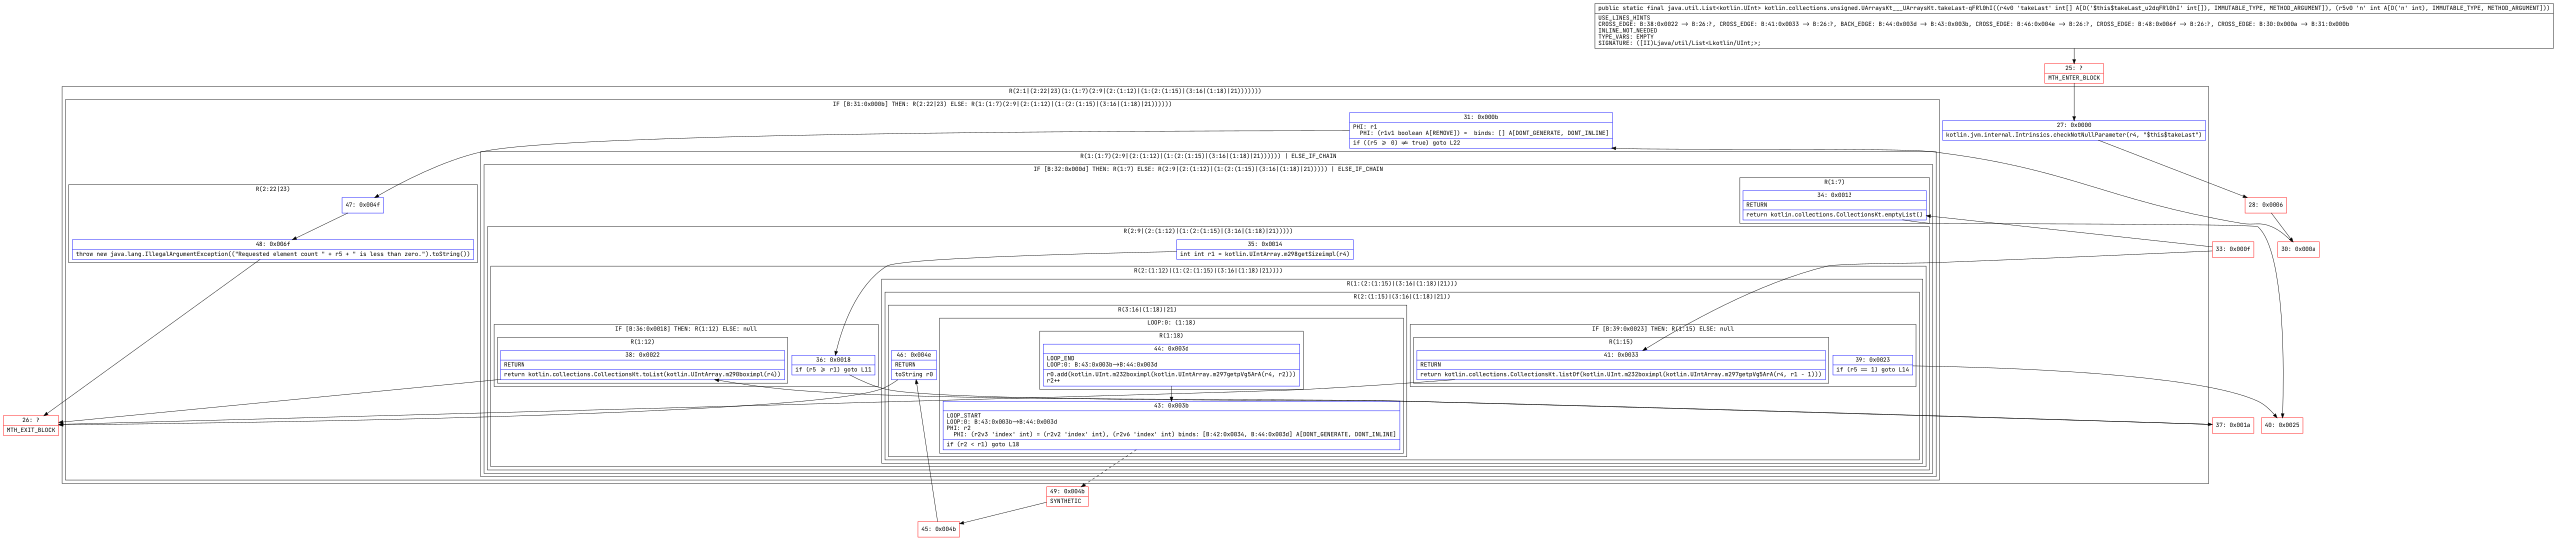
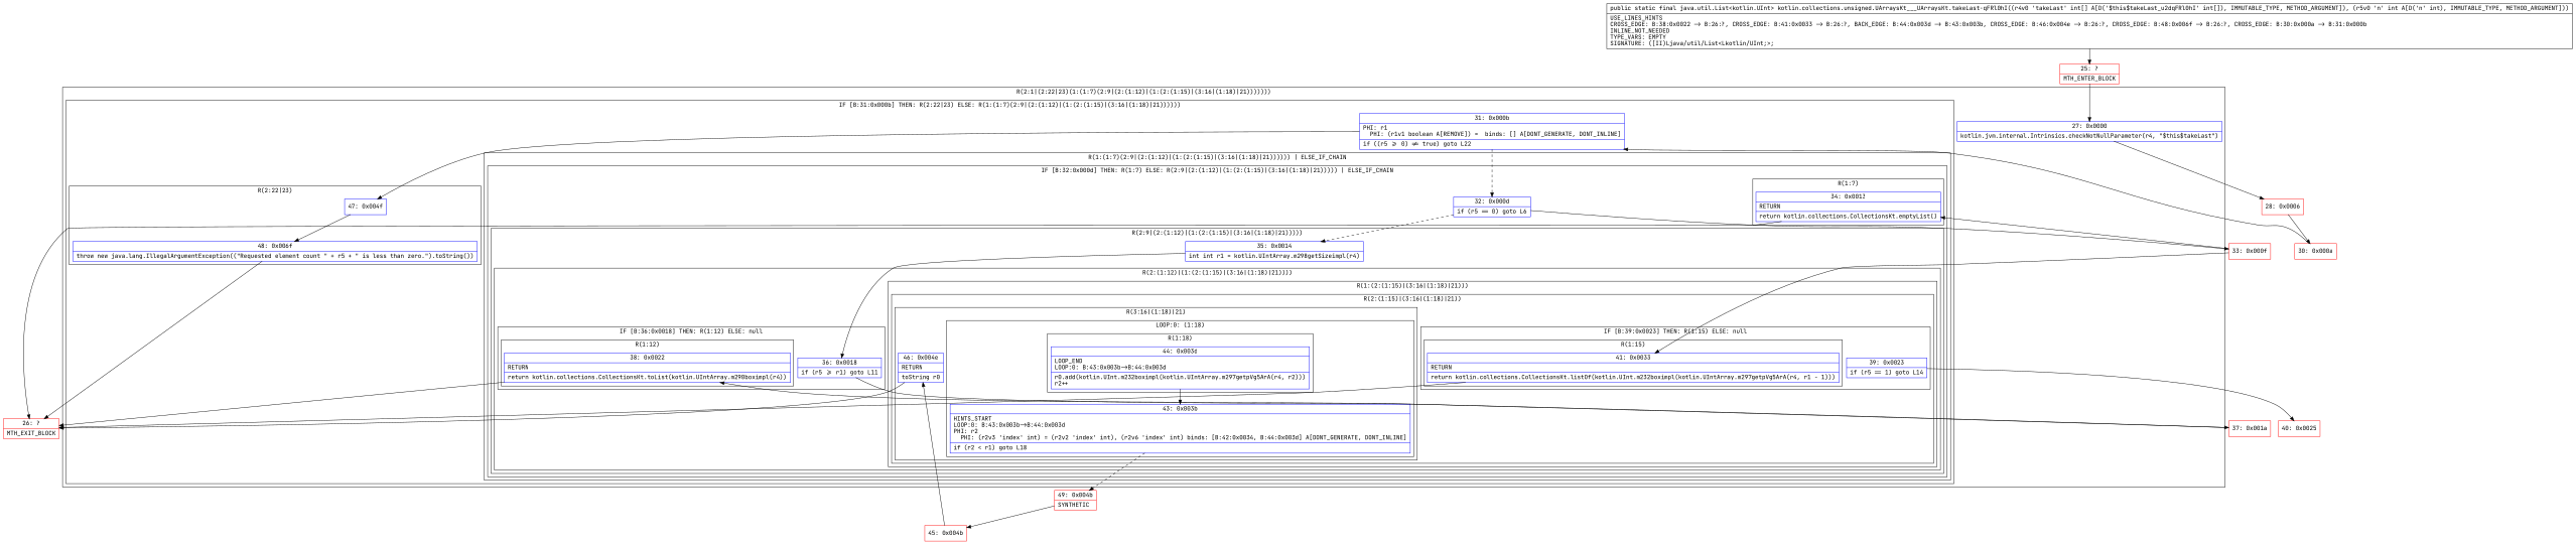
  digraph {
    fontname="JetBrains Mono"
    node [color=blue fontname="JetBrains Mono" shape=record]
    edge [fontname="JetBrains Mono"]
    n1 [label="{47\:\ 0x004f}"]
    n2 [label="{48\:\ 0x006f|throw new java.lang.IllegalArgumentException((\"Requested element count \" + r5 + \" is less than zero.\").toString())\l}"]
    n3 [label="{34\:\ 0x0013|RETURN\l|return kotlin.collections.CollectionsKt.emptyList()\l}"]
    n4 [label="{38\:\ 0x0022|RETURN\l|return kotlin.collections.CollectionsKt.toList(kotlin.UIntArray.m290boximpl(r4))\l}"]
    n5 [label="{36\:\ 0x0018|if (r5 \>= r1) goto L11\l}"]
    n6 [label="{41\:\ 0x0033|RETURN\l|return kotlin.collections.CollectionsKt.listOf(kotlin.UInt.m232boximpl(kotlin.UIntArray.m297getpVg5ArA(r4, r1 \- 1)))\l}"]
    n7 [label="{39\:\ 0x0023|if (r5 == 1) goto L14\l}"]
    n8 [label="{44\:\ 0x003d|LOOP_END\lLOOP:0: B:43:0x003b\-\>B:44:0x003d\l|r0.add(kotlin.UInt.m232boximpl(kotlin.UIntArray.m297getpVg5ArA(r4, r2)))\lr2++\l}"]
-   n9 [label="{43\:\ 0x003b|LOOP_START\lLOOP:0: B:43:0x003b\-\>B:44:0x003d\lPHI: r2 \l  PHI: (r2v3 'index' int) = (r2v2 'index' int), (r2v6 'index' int) binds: [B:42:0x0034, B:44:0x003d] A[DONT_GENERATE, DONT_INLINE]\l|if (r2 \< r1) goto L18\l}"]
+   n9 [label="{43\:\ 0x003b|HINTS_START\lLOOP:0: B:43:0x003b\-\>B:44:0x003d\lPHI: r2 \l  PHI: (r2v3 'index' int) = (r2v2 'index' int), (r2v6 'index' int) binds: [B:42:0x0034, B:44:0x003d] A[DONT_GENERATE, DONT_INLINE]\l|if (r2 \< r1) goto L18\l}"]
    n10 [label="{46\:\ 0x004e|RETURN\l|toString r0\l}"]
    n11 [label="{35\:\ 0x0014|int int r1 = kotlin.UIntArray.m298getSizeimpl(r4)\l}"]
+   n12 [label="{32\:\ 0x000d|if (r5 == 0) goto L6\l}"]
    n13 [label="{31\:\ 0x000b|PHI: r1 \l  PHI: (r1v1 boolean A[REMOVE]) =  binds: [] A[DONT_GENERATE, DONT_INLINE]\l|if ((r5 \>= 0) != true) goto L22\l}"]
    n14 [label="{27\:\ 0x0000|kotlin.jvm.internal.Intrinsics.checkNotNullParameter(r4, \"$this$takeLast\")\l}"]
    n15 [color=red label="{26\:\ ?|MTH_EXIT_BLOCK\l}"]
    n16 [color=red label="{37\:\ 0x001a}"]
    n17 [color=red label="{40\:\ 0x0025}"]
    n18 [color=red label="{49\:\ 0x004b|SYNTHETIC\l}"]
    n19 [color=red label="{33\:\ 0x000f}"]
    n20 [color=red label="{28\:\ 0x0006}"]
    n21 [color=red label="{30\:\ 0x000a}"]
    n22 [color=red label="{45\:\ 0x004b}"]
    n23 [color=red label="{25\:\ ?|MTH_ENTER_BLOCK\l}"]
    n24 [label="{public static final java.util.List\<kotlin.UInt\> kotlin.collections.unsigned.UArraysKt___UArraysKt.takeLast\-qFRl0hI((r4v0 'takeLast' int[] A[D('$this$takeLast_u2dqFRl0hI' int[]), IMMUTABLE_TYPE, METHOD_ARGUMENT]), (r5v0 'n' int A[D('n' int), IMMUTABLE_TYPE, METHOD_ARGUMENT]))  | USE_LINES_HINTS\lCROSS_EDGE: B:38:0x0022 \-\> B:26:?, CROSS_EDGE: B:41:0x0033 \-\> B:26:?, BACK_EDGE: B:44:0x003d \-\> B:43:0x003b, CROSS_EDGE: B:46:0x004e \-\> B:26:?, CROSS_EDGE: B:48:0x006f \-\> B:26:?, CROSS_EDGE: B:30:0x000a \-\> B:31:0x000b\lINLINE_NOT_NEEDED\lTYPE_VARS: EMPTY\lSIGNATURE: ([II)Ljava\/util\/List\<Lkotlin\/UInt;\>;\l}" color=""]
    subgraph cluster_1 {
      label="R(2:1|(2:22|23)(1:(1:7)(2:9|(2:(1:12)|(1:(2:(1:15)|(3:16|(1:18)|21)))))))"
      n14
      subgraph cluster_2 {
        label="IF [B:31:0x000b] THEN: R(2:22|23) ELSE: R(1:(1:7)(2:9|(2:(1:12)|(1:(2:(1:15)|(3:16|(1:18)|21))))))"
        n13
        subgraph cluster_3 {
          label="R(2:22|23)"
          n1
          n2
        }
        subgraph cluster_4 {
          label="R(1:(1:7)(2:9|(2:(1:12)|(1:(2:(1:15)|(3:16|(1:18)|21)))))) | ELSE_IF_CHAIN\l"
          subgraph cluster_5 {
            label="IF [B:32:0x000d] THEN: R(1:7) ELSE: R(2:9|(2:(1:12)|(1:(2:(1:15)|(3:16|(1:18)|21))))) | ELSE_IF_CHAIN\l"
+           n12
            subgraph cluster_6 {
              label="R(1:7)"
              n3
            }
            subgraph cluster_7 {
              label="R(2:9|(2:(1:12)|(1:(2:(1:15)|(3:16|(1:18)|21)))))"
              n11
              subgraph cluster_8 {
                label="R(2:(1:12)|(1:(2:(1:15)|(3:16|(1:18)|21))))"
                subgraph cluster_9 {
                  label="IF [B:36:0x0018] THEN: R(1:12) ELSE: null"
                  n5
                  subgraph cluster_10 {
                    label="R(1:12)"
                    n4
                  }
                }
                subgraph cluster_11 {
                  label="R(1:(2:(1:15)|(3:16|(1:18)|21)))"
                  subgraph cluster_12 {
                    label="R(2:(1:15)|(3:16|(1:18)|21))"
                    subgraph cluster_13 {
                      label="IF [B:39:0x0023] THEN: R(1:15) ELSE: null"
                      n7
                      subgraph cluster_14 {
                        label="R(1:15)"
                        n6
                      }
                    }
                    subgraph cluster_15 {
                      label="R(3:16|(1:18)|21)"
                      n10
                      subgraph cluster_16 {
                        label="LOOP:0: (1:18)"
                        n9
                        subgraph cluster_17 {
                          label="R(1:18)"
                          n8
                        }
                      }
                    }
                  }
                }
              }
            }
          }
        }
      }
    }
    n1 -> n2
    n2 -> n15
-   n3 -> n17
+   n3 -> n15
    n4 -> n15
    n5 -> n16
    n6 -> n15
    n7 -> n17
    n8 -> n9
    n9 -> n18 [style=dashed]
    n10 -> n15
    n11 -> n5
+   n12 -> n11 [style=dashed]
+   n12 -> n19
    n13 -> n1
+   n13 -> n12 [style=dashed]
    n14 -> n20
    n16 -> n4
    n18 -> n22
    n19 -> n3
    n19 -> n6
    n20 -> n21
    n21 -> n13
    n22 -> n10
    n23 -> n14
    n24 -> n23
  }
